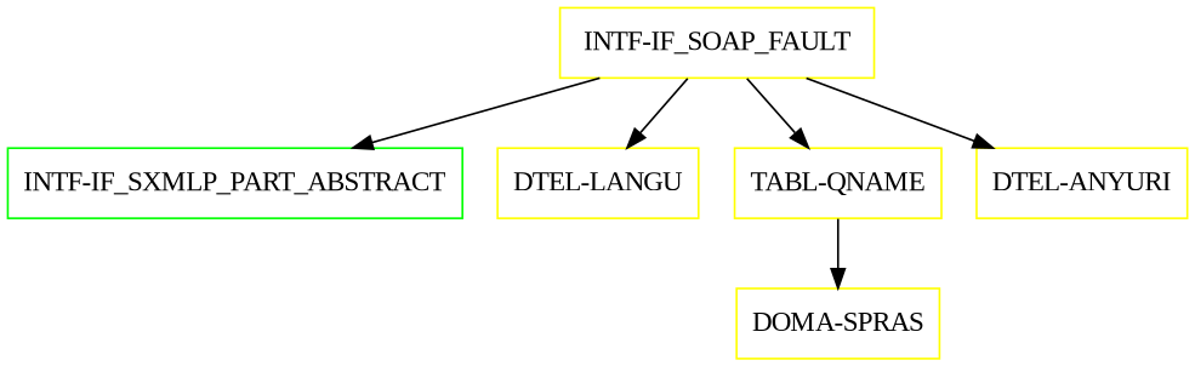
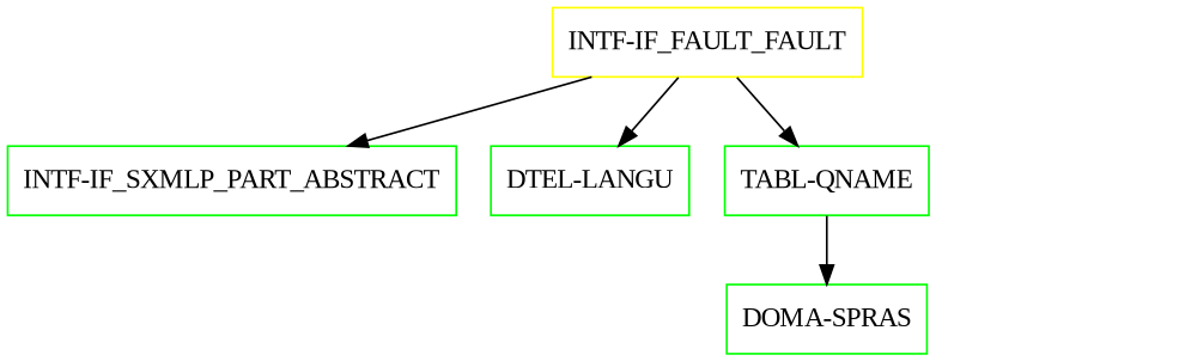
  digraph {
    fontname="Liberation Serif"
    node [color=green fontname="Liberation Serif" shape=box]
    edge [fontname="Liberation Serif"]
    "INTF-IF_SXMLP_PART_ABSTRACT"
-   "INTF-IF_SOAP_FAULT" [color=yellow]
-   "DTEL-LANGU" [color=yellow]
-   "TABL-QNAME" [color=yellow]
-   "DTEL-ANYURI" [color=yellow]
-   "DOMA-SPRAS" [color=yellow]
+   "INTF-IF_SOAP_FAULT" [color=yellow label="INTF-IF_FAULT_FAULT"]
+   "DTEL-LANGU"
+   "TABL-QNAME"
+   "DOMA-SPRAS"
    "INTF-IF_SOAP_FAULT" -> "INTF-IF_SXMLP_PART_ABSTRACT"
    "INTF-IF_SOAP_FAULT" -> "DTEL-LANGU"
    "INTF-IF_SOAP_FAULT" -> "TABL-QNAME"
-   "INTF-IF_SOAP_FAULT" -> "DTEL-ANYURI"
    "TABL-QNAME" -> "DOMA-SPRAS"
  }
